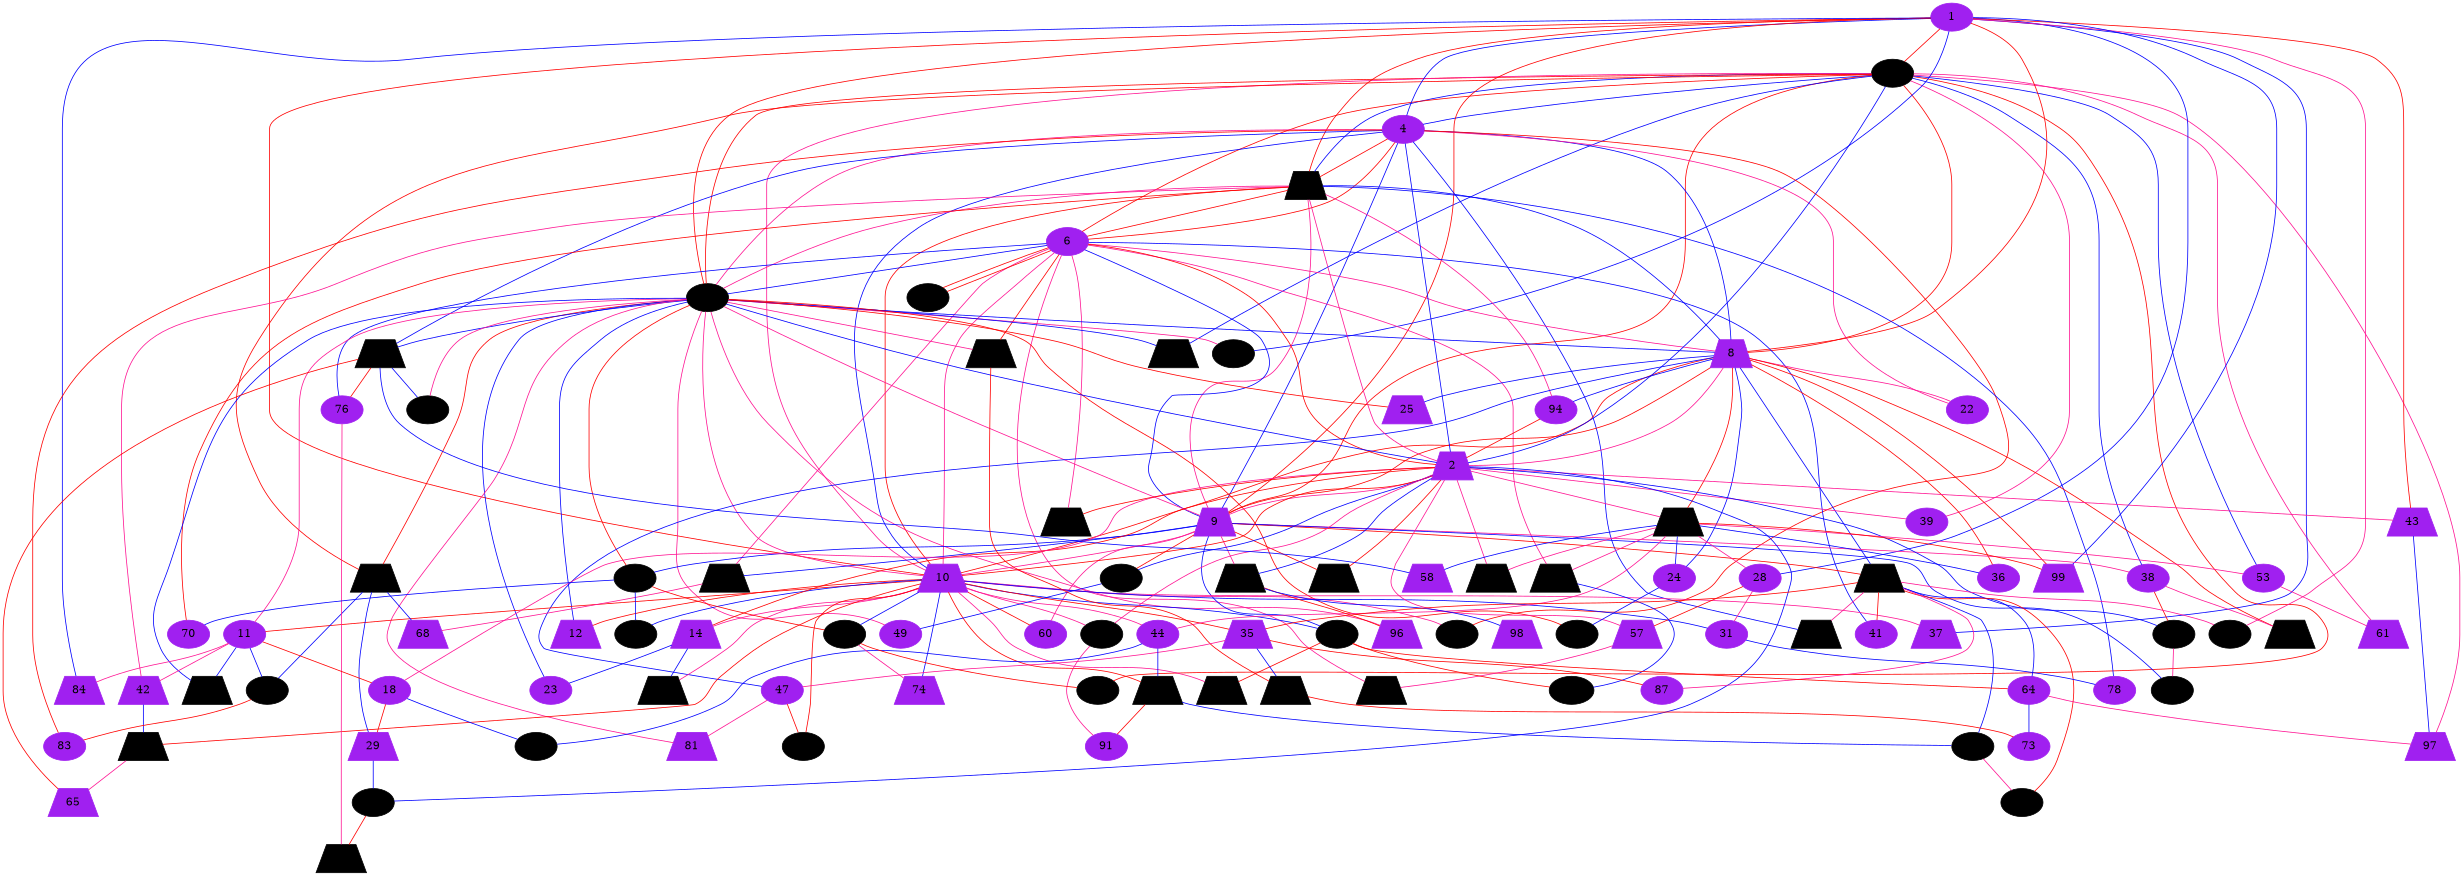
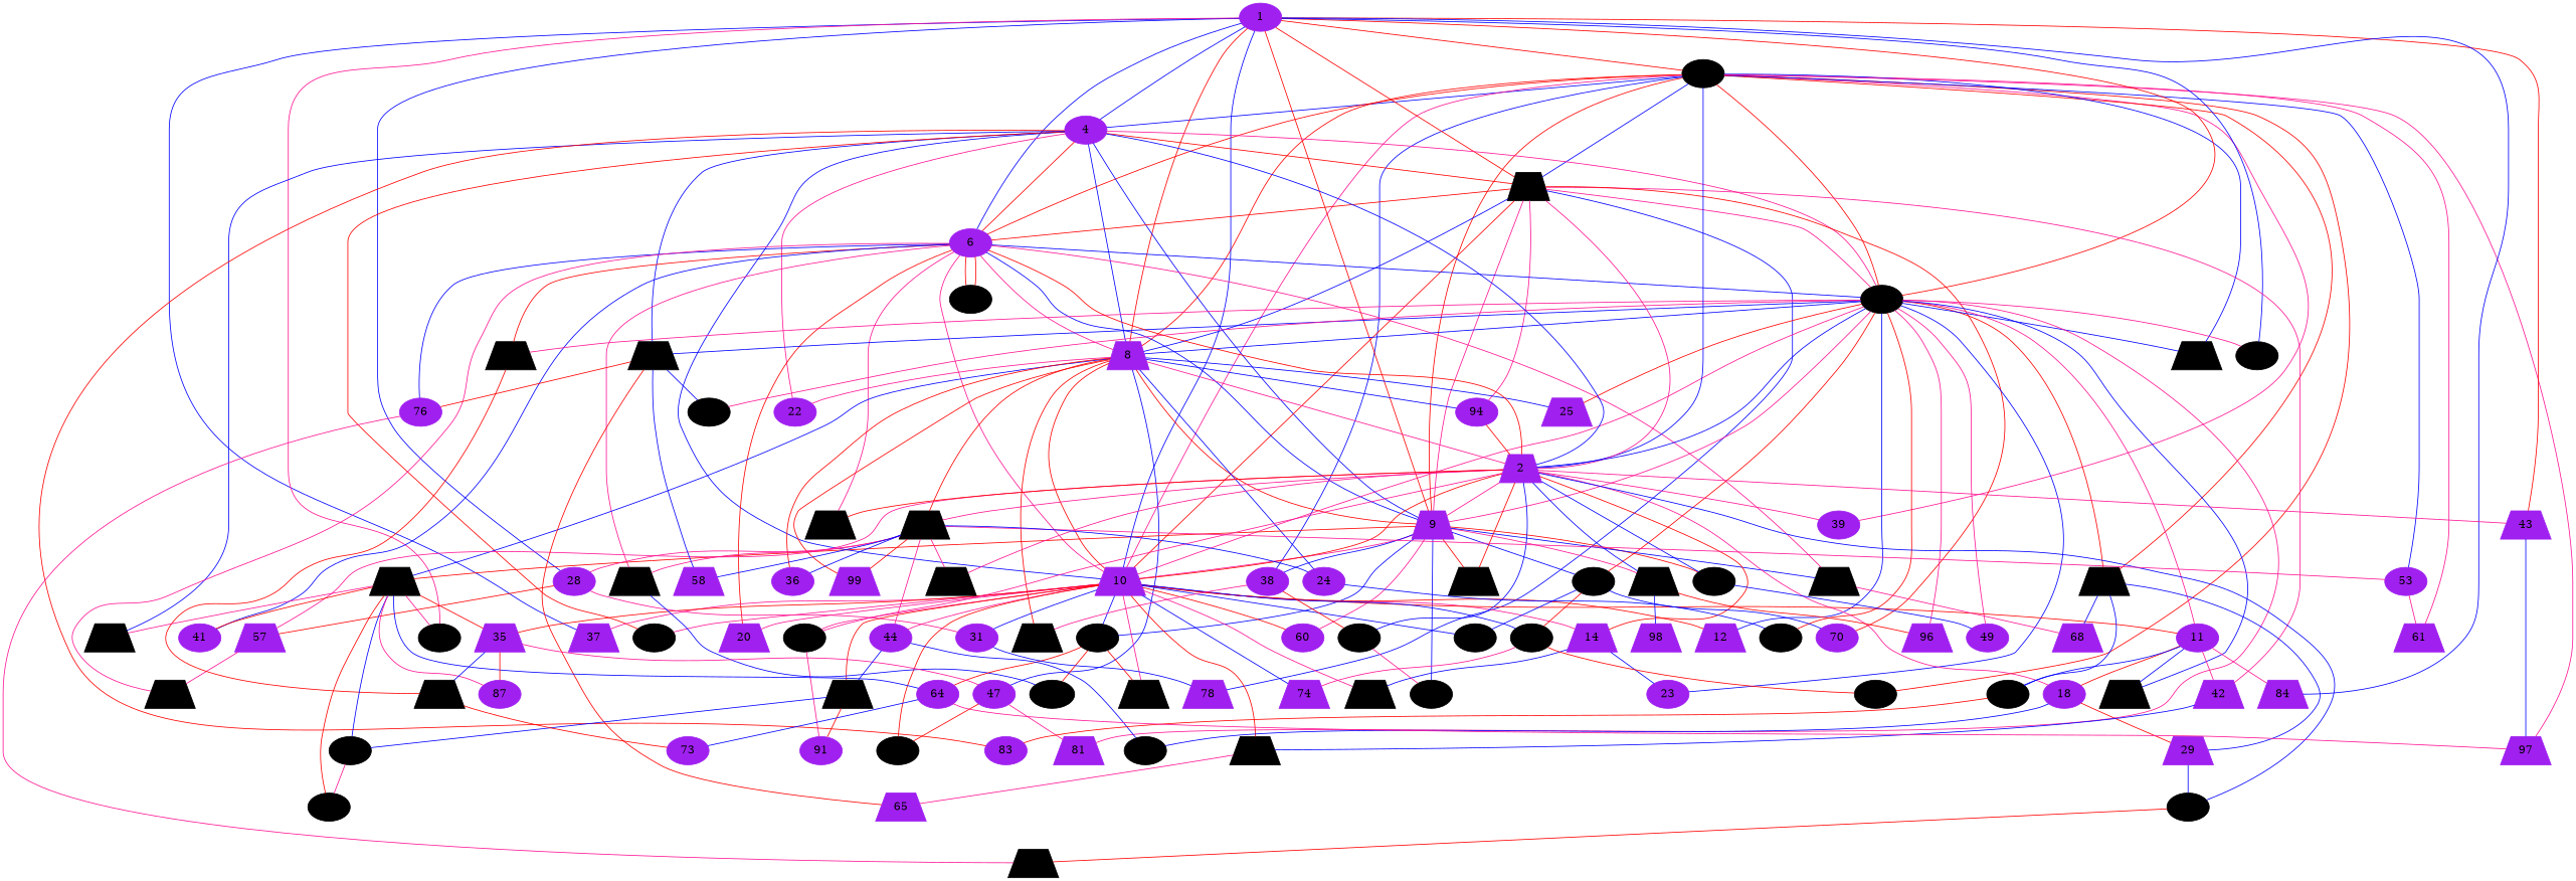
  graph {
    node [color=purple shape=ellipse style=filled]
    edge [color=blue]
    3 [color=black]
    1
    4
    5 [color=black shape=trapezium]
    6
    7 [color=black]
    8 [shape=trapezium]
    9 [shape=trapezium]
    10 [shape=trapezium]
    28
    37 [shape=trapezium]
    43 [shape=trapezium]
    55 [color=black]
    62 [color=black]
    84 [shape=trapezium]
    2 [shape=trapezium]
    14 [shape=trapezium]
    18
    19 [color=black shape=trapezium]
    30 [color=black shape=trapezium]
    32 [color=black]
    39
    51 [color=black]
    57 [shape=trapezium]
    59 [color=black]
    67 [color=black shape=trapezium]
    69 [color=black]
    82 [color=black shape=trapezium]
    92 [color=black shape=trapezium]
    13 [color=black shape=trapezium]
    38
    50 [color=black]
    53
    61 [shape=trapezium]
    93 [color=black shape=trapezium]
    97 [shape=trapezium]
    15 [color=black shape=trapezium]
    22
    45 [color=black]
    46 [color=black shape=trapezium]
    83
    42 [shape=trapezium]
    70
-   78
+   78 [shape=trapezium]
    94
+   20 [shape=trapezium]
    26 [color=black shape=trapezium]
    27 [color=black shape=trapezium]
    33 [color=black]
    41
    76
    79 [color=black shape=trapezium]
    89 [color=black shape=trapezium]
    11
    12 [shape=trapezium]
    23
    25 [shape=trapezium]
    34 [color=black]
    49
    54 [color=black shape=trapezium]
    75 [color=black]
    80 [color=black]
    81 [shape=trapezium]
    96 [shape=trapezium]
    17 [color=black shape=trapezium]
    24
    36
    47
    71 [color=black shape=trapezium]
    99 [shape=trapezium]
    21 [color=black]
    60
    85 [color=black]
    31
    35 [shape=trapezium]
    44
    48 [color=black]
    52 [color=black shape=trapezium]
    63 [color=black shape=trapezium]
    66 [color=black shape=trapezium]
    74 [shape=trapezium]
    77 [color=black]
    86 [color=black]
    90 [color=black shape=trapezium]
    29 [shape=trapezium]
    88 [color=black]
    58 [shape=trapezium]
    95 [color=black shape=trapezium]
    91
    98 [shape=trapezium]
    16 [color=black]
    68 [shape=trapezium]
    65 [shape=trapezium]
    40 [color=black shape=trapezium]
    100 [color=black]
    56 [color=black]
    64
    72 [color=black]
    87
    73
    3 -- 4
    3 -- 5
    3 -- 6 [color=red]
    3 -- 7 [color=red]
    3 -- 8 [color=red]
    3 -- 9 [color=red]
    3 -- 10 [color=deeppink]
    3 -- 39 [color=deeppink]
    3 -- 13 [color=red]
    3 -- 38
    3 -- 50 [color=red]
    3 -- 53
    3 -- 61 [color=deeppink]
    3 -- 93
    3 -- 97 [color=deeppink]
    1 -- 3 [color=red]
    1 -- 4
    1 -- 5 [color=red]
-   1 -- 99
+   1 -- 6
    1 -- 7 [color=red]
    1 -- 8 [color=red]
    1 -- 9 [color=red]
-   1 -- 10 [color=red]
+   1 -- 10
    1 -- 28
    1 -- 37
    1 -- 43 [color=red]
    1 -- 55
    1 -- 62 [color=deeppink]
    1 -- 84
    4 -- 5 [color=red]
    4 -- 6 [color=red]
    4 -- 7 [color=deeppink]
    4 -- 8
    4 -- 9
    4 -- 10
    4 -- 15
    4 -- 22 [color=deeppink]
    4 -- 45 [color=red]
    4 -- 46
    4 -- 83 [color=red]
    5 -- 6 [color=red]
    5 -- 7 [color=deeppink]
    5 -- 8
    5 -- 9 [color=deeppink]
    5 -- 10 [color=red]
    5 -- 42 [color=deeppink]
    5 -- 70 [color=red]
    5 -- 78
    5 -- 94 [color=deeppink]
    6 -- 7
    6 -- 8 [color=deeppink]
    6 -- 9
    6 -- 10 [color=deeppink]
    6 -- 67 [color=deeppink]
+   6 -- 20 [color=red]
    6 -- 26 [color=deeppink]
    6 -- 27 [color=red]
    6 -- 33 [color=red]
    6 -- 33 [color=red]
    6 -- 41
    6 -- 76
    6 -- 79 [color=deeppink]
    6 -- 89 [color=deeppink]
    7 -- 8
    7 -- 9 [color=deeppink]
    7 -- 10 [color=deeppink]
    7 -- 55 [color=deeppink]
    7 -- 13 [color=red]
    7 -- 93
    7 -- 15
    7 -- 27 [color=deeppink]
    7 -- 11 [color=deeppink]
    7 -- 12
    7 -- 23
    7 -- 25 [color=red]
    7 -- 34 [color=red]
    7 -- 49 [color=deeppink]
    7 -- 54
    7 -- 75 [color=deeppink]
    7 -- 80 [color=red]
    7 -- 81 [color=deeppink]
    7 -- 96 [color=deeppink]
    8 -- 9 [color=red]
    8 -- 10 [color=red]
    8 -- 19 [color=red]
    8 -- 22 [color=deeppink]
    8 -- 94
    8 -- 25
    8 -- 17
    8 -- 24
    8 -- 36 [color=red]
    8 -- 47
    8 -- 71 [color=red]
    8 -- 99 [color=red]
    9 -- 10 [color=deeppink]
    9 -- 32 [color=red]
    9 -- 82 [color=red]
    9 -- 92 [color=deeppink]
-   9 -- 38 [color=deeppink]
+   9 -- 38
    9 -- 26
    9 -- 34
    9 -- 17 [color=red]
    9 -- 21
    9 -- 60 [color=deeppink]
    9 -- 85
    10 -- 37 [color=deeppink]
    10 -- 14 [color=deeppink]
    10 -- 69 [color=deeppink]
    10 -- 45 [color=deeppink]
+   10 -- 20 [color=deeppink]
    10 -- 11 [color=red]
    10 -- 12 [color=red]
    10 -- 21
    10 -- 60 [color=red]
    10 -- 31
    10 -- 35 [color=red]
    10 -- 44 [color=deeppink]
    10 -- 48
    10 -- 52 [color=red]
    10 -- 63 [color=red]
    10 -- 66 [color=deeppink]
    10 -- 74
    10 -- 77 [color=red]
    10 -- 86
    10 -- 90 [color=deeppink]
    28 -- 57 [color=red]
    28 -- 31 [color=deeppink]
    43 -- 97
    2 -- 3
    2 -- 4
    2 -- 5 [color=deeppink]
    2 -- 6 [color=red]
    2 -- 7
    2 -- 8 [color=deeppink]
    2 -- 9 [color=deeppink]
    2 -- 10 [color=red]
    2 -- 43 [color=deeppink]
    2 -- 14 [color=red]
    2 -- 18 [color=deeppink]
    2 -- 19 [color=deeppink]
    2 -- 30 [color=deeppink]
    2 -- 32
    2 -- 39 [color=deeppink]
    2 -- 51
    2 -- 57 [color=deeppink]
    2 -- 59
    2 -- 67 [color=red]
    2 -- 69 [color=deeppink]
    2 -- 82 [color=red]
    2 -- 92
    14 -- 23
    14 -- 66
    18 -- 29 [color=red]
    18 -- 88
    19 -- 28 [color=deeppink]
    19 -- 30 [color=deeppink]
    19 -- 53 [color=deeppink]
    19 -- 89 [color=deeppink]
    19 -- 24
    19 -- 36
    19 -- 99 [color=red]
    19 -- 44 [color=deeppink]
    19 -- 58
    32 -- 49
    51 -- 95 [color=red]
    57 -- 79 [color=deeppink]
    59 -- 85 [color=deeppink]
    69 -- 91 [color=deeppink]
    92 -- 96 [color=red]
    92 -- 98
    13 -- 29
    13 -- 16
    13 -- 68
    38 -- 59 [color=red]
    38 -- 71 [color=deeppink]
    53 -- 61 [color=deeppink]
    15 -- 76 [color=red]
    15 -- 75
    15 -- 58
    15 -- 65 [color=red]
    42 -- 63
    94 -- 2 [color=red]
    26 -- 68 [color=deeppink]
    27 -- 40 [color=red]
    76 -- 95 [color=deeppink]
    89 -- 100
    11 -- 84 [color=deeppink]
    11 -- 18 [color=red]
    11 -- 42 [color=deeppink]
    11 -- 54
    11 -- 16
    34 -- 70
    34 -- 48 [color=red]
    34 -- 86
    17 -- 62 [color=deeppink]
    17 -- 46 [color=deeppink]
    17 -- 41 [color=red]
    17 -- 35 [color=red]
    17 -- 56
    17 -- 64
    17 -- 72 [color=red]
    17 -- 87 [color=deeppink]
    24 -- 80
    47 -- 81 [color=deeppink]
    47 -- 77 [color=red]
    21 -- 90 [color=red]
    21 -- 100 [color=red]
    21 -- 64 [color=red]
    31 -- 78
    35 -- 47 [color=deeppink]
    35 -- 40
    35 -- 87 [color=red]
    44 -- 52
    44 -- 88
    48 -- 50 [color=red]
    48 -- 74 [color=deeppink]
    52 -- 91 [color=red]
    52 -- 56
    63 -- 65 [color=deeppink]
    29 -- 51
    16 -- 83 [color=red]
    40 -- 73 [color=red]
    56 -- 72 [color=deeppink]
    64 -- 97 [color=deeppink]
    64 -- 73
  }
